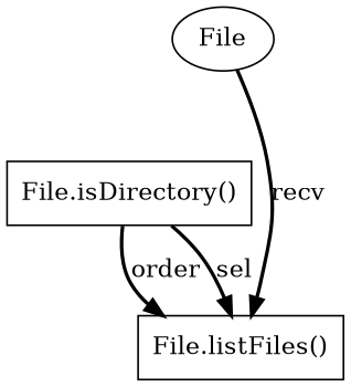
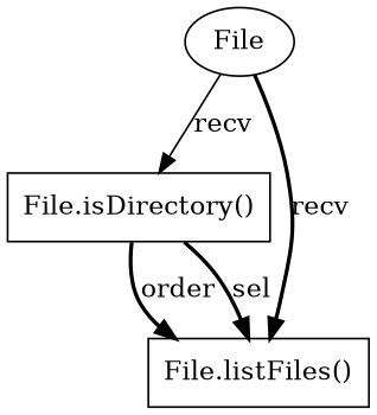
  digraph {
    node [shape=box]
    edge [style=bold]
    n1 [label="File.isDirectory()"]
    n2 [label="File.listFiles()"]
    n3 [label=File shape=ellipse]
    n1 -> n2 [label=order]
    n1 -> n2 [label=sel]
+   n3 -> n1 [label=recv style=solid]
    n3 -> n2 [label=recv]
  }
